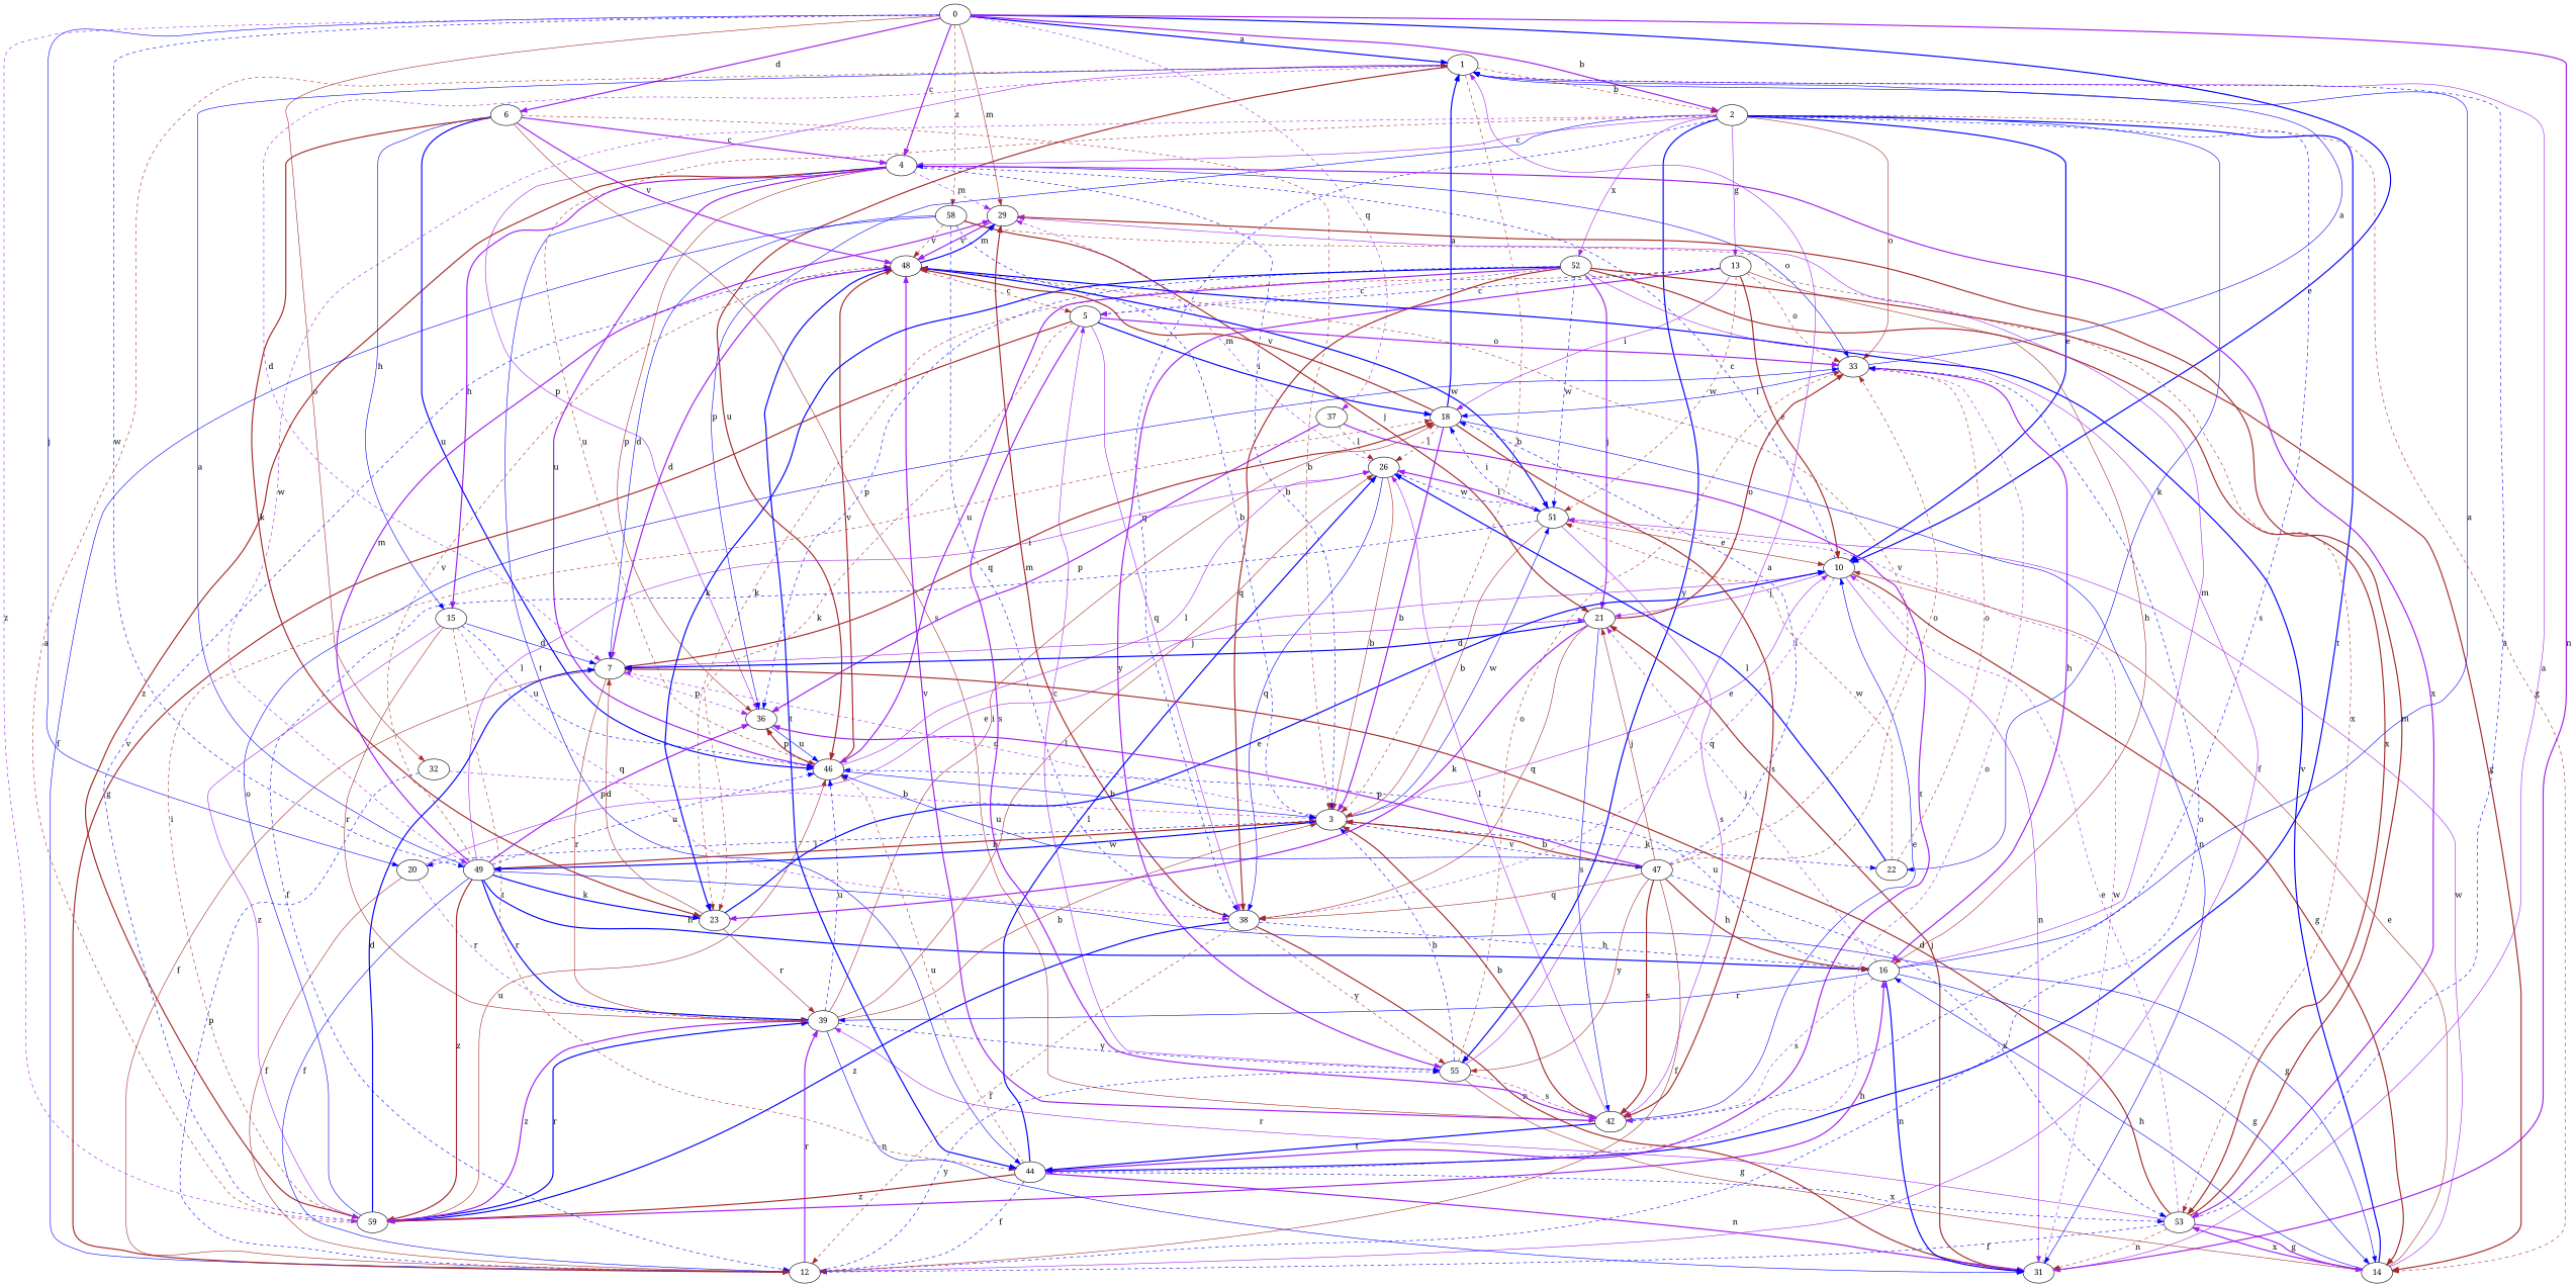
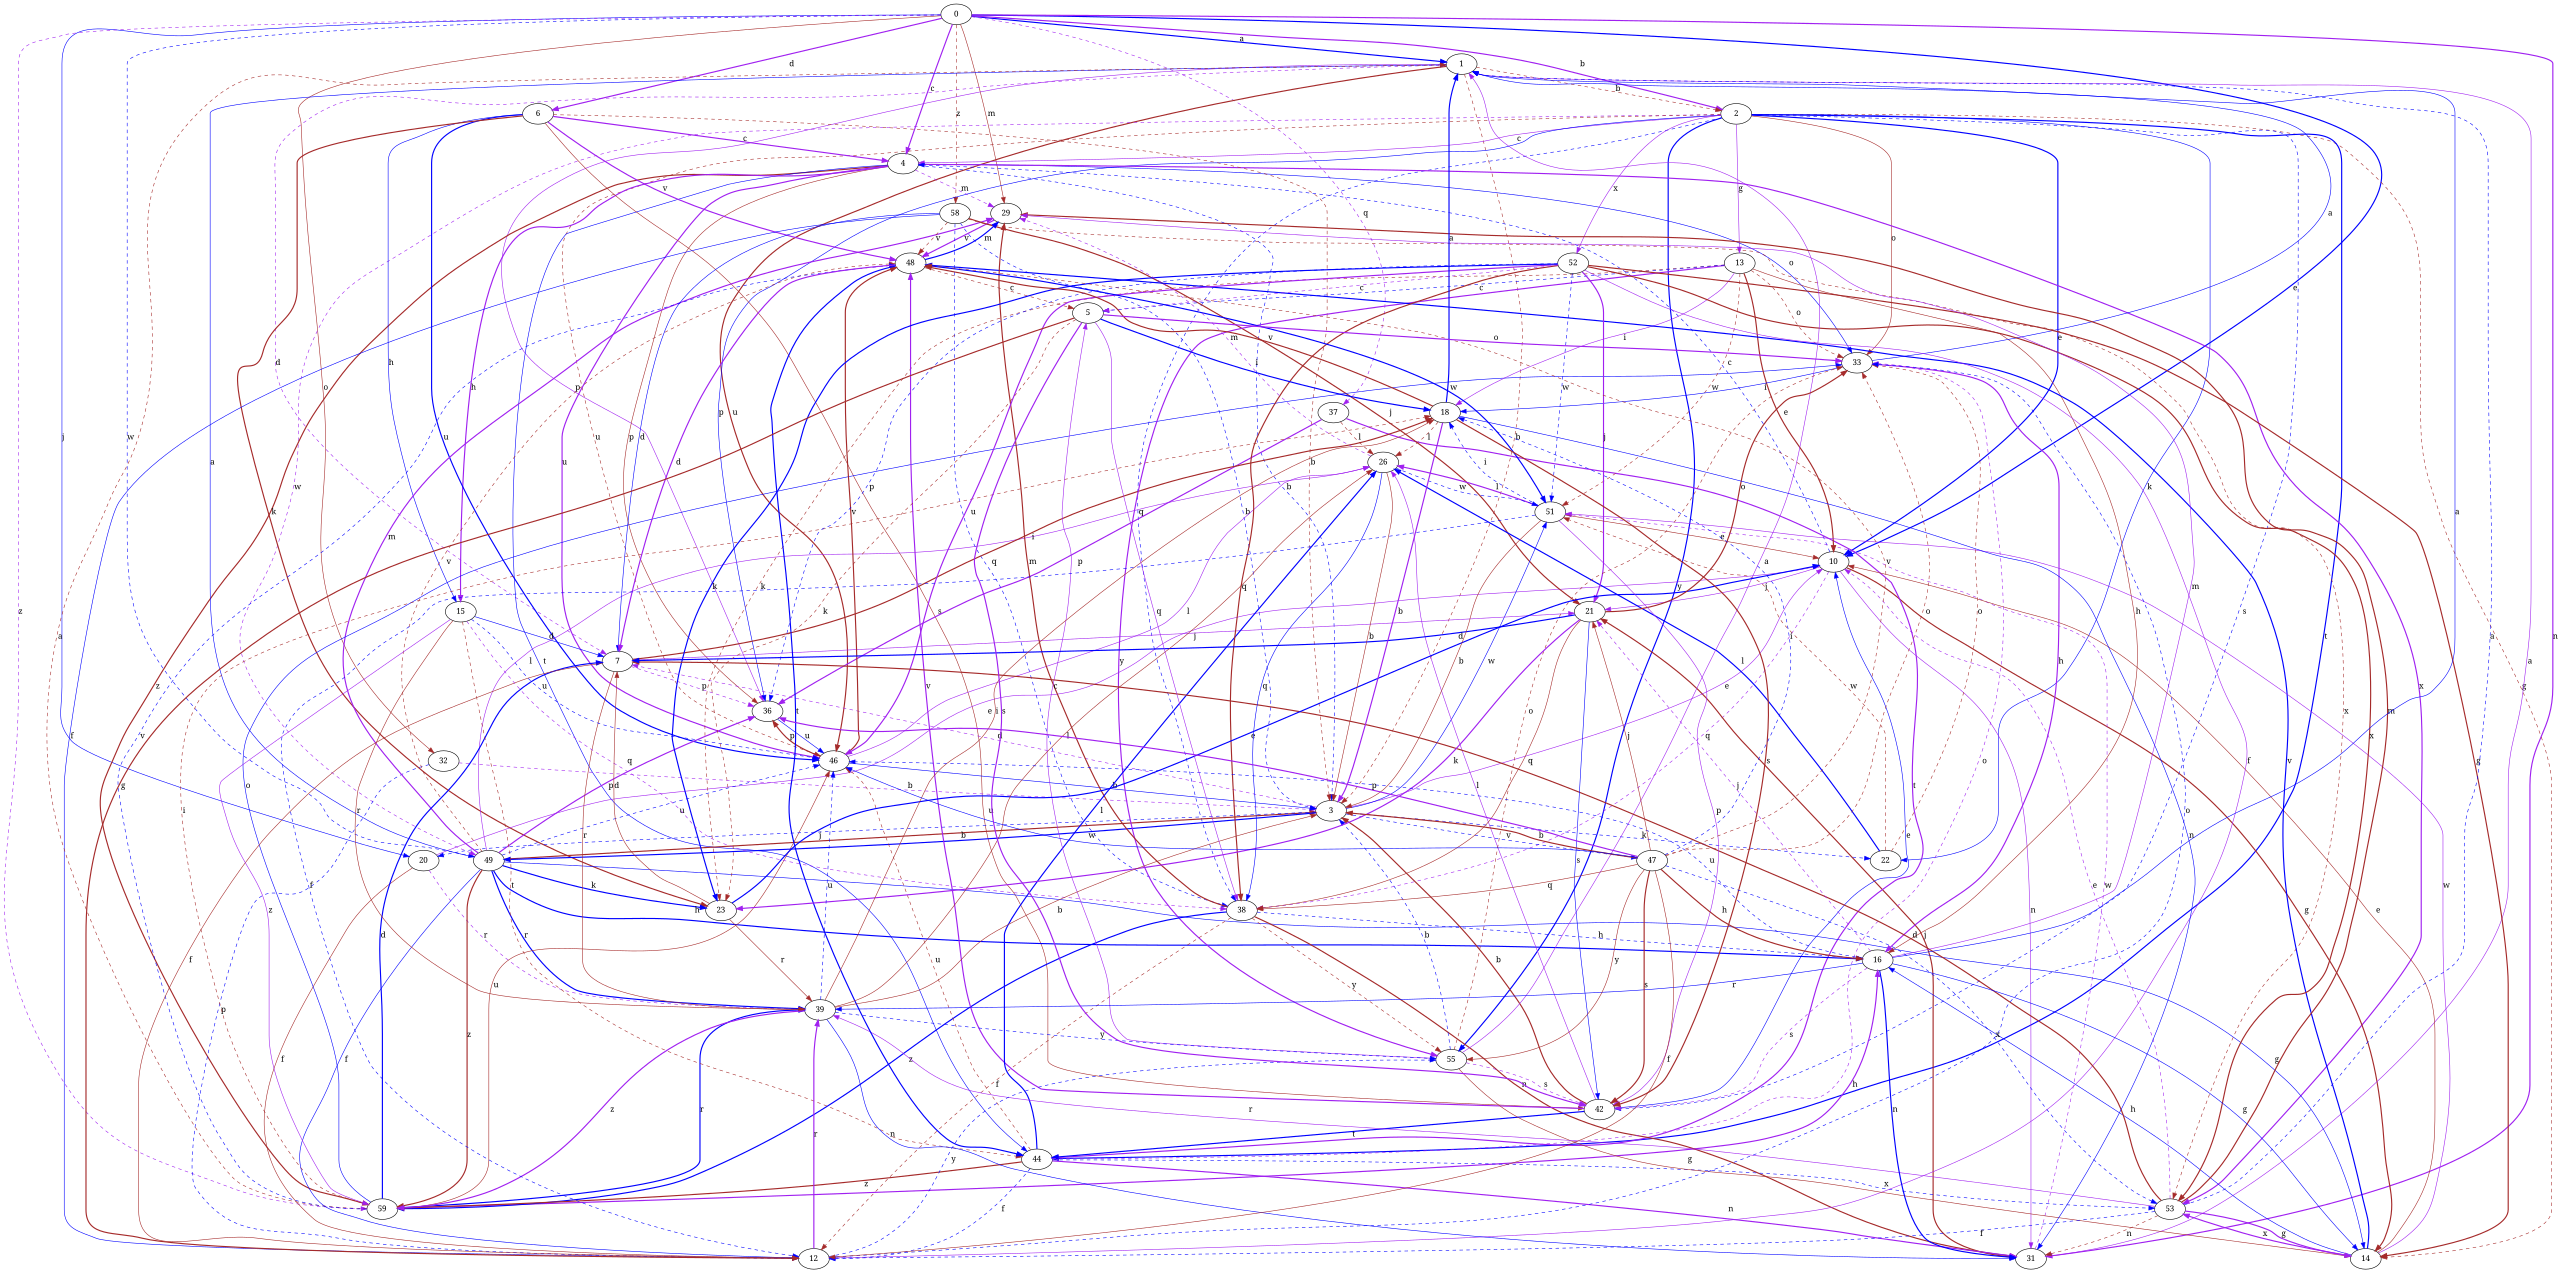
  strict digraph {
    fontname="Noto Serif"
    node [fontname="Noto Serif"]
    edge [color=blue fontname="Noto Serif" style=bold]
    0
    1
    2
    4
    6
    10
    20
    29
    31
    32
    37
    49
    58
    59
    3
    7
    36
    46
    13
    14
    22
    33
    38
    42
    44
    52
    55
    15
    53
    23
    48
    21
    12
    39
    51
    26
    16
    18
    47
    5
    0 -> 1 [label=a]
    0 -> 2 [color=purple label=b]
    0 -> 4 [color=purple label=c]
    0 -> 6 [color=purple label=d]
    0 -> 10 [label=e]
    0 -> 20 [label=j style=solid]
    0 -> 29 [color=brown label=m style=solid]
    0 -> 31 [color=purple label=n]
    0 -> 32 [color=brown label=o style=solid]
    0 -> 37 [color=purple label=q style=dashed]
    0 -> 49 [label=w style=dashed]
    0 -> 58 [color=brown label=z style=dashed]
    0 -> 59 [color=purple label=z style=dashed]
    1 -> 2 [color=brown label=b style=dashed]
    1 -> 3 [color=brown label=b style=dashed]
    1 -> 7 [color=purple label=d style=dashed]
    1 -> 36 [color=purple label=p style=solid]
    1 -> 46 [color=brown label=u]
    2 -> 4 [color=purple label=c style=solid]
    2 -> 10 [label=e]
    2 -> 49 [color=purple label=w style=dashed]
    2 -> 36 [label=p style=solid]
    2 -> 46 [color=brown label=u style=dashed]
    2 -> 13 [color=purple label=g style=solid]
    2 -> 14 [color=brown label=g style=dashed]
    2 -> 22 [label=k style=solid]
    2 -> 33 [color=brown label=o style=solid]
    2 -> 38 [label=q style=dashed]
    2 -> 42 [label=s style=dashed]
    2 -> 44 [label=t]
    2 -> 52 [color=purple label=x style=solid]
    2 -> 55 [label=y]
    4 -> 29 [color=purple label=m style=dashed]
    4 -> 59 [color=brown label=z]
    4 -> 3 [label=b style=dashed]
    4 -> 36 [color=brown label=p style=solid]
    4 -> 46 [color=purple label=u]
    4 -> 33 [label=o style=solid]
    4 -> 44 [label=t style=solid]
    4 -> 15 [color=purple label=h]
    4 -> 53 [color=purple label=x]
    6 -> 4 [color=purple label=c]
    6 -> 3 [color=brown label=b style=dashed]
    6 -> 46 [label=u]
    6 -> 42 [color=brown label=s style=solid]
    6 -> 15 [label=h style=solid]
    6 -> 23 [color=brown label=k]
    6 -> 48 [color=purple label=v]
    10 -> 4 [label=c style=dashed]
    10 -> 31 [color=purple label=n style=solid]
    10 -> 14 [color=brown label=g]
    10 -> 38 [color=purple label=q style=dashed]
    10 -> 21 [color=purple label=j style=solid]
    20 -> 10 [color=purple label=e style=solid]
    20 -> 12 [color=brown label=f style=solid]
    20 -> 39 [color=purple label=r style=dashed]
    29 -> 48 [color=purple label=v]
    31 -> 1 [color=purple label=a style=solid]
    31 -> 21 [color=brown label=j]
    31 -> 51 [color=purple label=w style=dashed]
    32 -> 3 [color=purple label=b style=dashed]
    32 -> 12 [label=p style=dashed]
    37 -> 36 [color=purple label=p]
    37 -> 44 [color=purple label=t]
    37 -> 26 [color=brown label=l style=dashed]
    49 -> 1 [label=a style=solid]
    49 -> 29 [color=purple label=m]
    49 -> 59 [color=brown label=z]
    49 -> 3 [color=brown label=b]
    49 -> 36 [color=purple label=p]
    49 -> 46 [label=u style=dashed]
    49 -> 14 [label=g style=solid]
    49 -> 23 [label=k]
    49 -> 48 [color=brown label=v style=dashed]
    49 -> 12 [label=f style=solid]
    49 -> 39 [label=r]
    49 -> 26 [color=purple label=l style=solid]
    49 -> 16 [label=h]
    58 -> 3 [label=b style=dashed]
    58 -> 7 [label=d style=solid]
    58 -> 38 [label=q style=dashed]
    58 -> 53 [color=brown label=x style=dashed]
    58 -> 48 [color=brown label=v style=dashed]
    58 -> 21 [color=brown label=j]
    58 -> 12 [label=f style=solid]
    59 -> 1 [color=brown label=a style=dashed]
    59 -> 7 [label=d]
    59 -> 46 [color=brown label=u style=solid]
    59 -> 33 [label=o style=solid]
    59 -> 48 [label=v style=dashed]
    59 -> 39 [label=r]
    59 -> 16 [color=purple label=h]
    59 -> 18 [color=brown label=i style=dashed]
    3 -> 10 [color=purple label=e style=solid]
    3 -> 20 [label=j style=dashed]
    3 -> 49 [label=w]
    3 -> 7 [color=purple label=d style=dashed]
    3 -> 22 [label=k style=dashed]
    3 -> 51 [label=w style=solid]
    3 -> 47 [label=v style=dashed]
    7 -> 36 [color=purple label=p style=dashed]
    7 -> 21 [color=purple label=j style=solid]
    7 -> 12 [color=brown label=f style=solid]
    7 -> 39 [color=brown label=r style=solid]
    7 -> 18 [color=brown label=i]
    36 -> 46 [label=u style=solid]
    46 -> 3 [label=b style=solid]
    46 -> 36 [color=brown label=p]
    46 -> 48 [color=brown label=v]
    46 -> 26 [color=purple label=l style=solid]
    13 -> 10 [color=brown label=e]
    13 -> 33 [color=brown label=o style=dashed]
    13 -> 55 [color=purple label=y]
    13 -> 23 [color=brown label=k style=dashed]
    13 -> 51 [color=brown label=w style=dashed]
    13 -> 16 [color=brown label=h style=solid]
    13 -> 18 [color=purple label=i style=solid]
    13 -> 5 [label=c style=dashed]
    14 -> 10 [color=brown label=e style=solid]
    14 -> 53 [color=purple label=x]
    14 -> 48 [label=v]
    14 -> 51 [color=purple label=w style=solid]
    14 -> 16 [label=h style=solid]
    22 -> 33 [color=brown label=o style=dashed]
    22 -> 51 [color=brown label=w style=dashed]
    22 -> 26 [label=l]
    33 -> 1 [label=a style=solid]
    33 -> 16 [color=purple label=h]
    33 -> 18 [label=i style=solid]
    38 -> 29 [color=brown label=m]
    38 -> 31 [color=brown label=n]
    38 -> 59 [label=z]
    38 -> 55 [color=brown label=y style=dashed]
    38 -> 12 [color=brown label=f style=dashed]
    38 -> 16 [label=h style=dashed]
    42 -> 10 [label=e style=solid]
    42 -> 3 [color=brown label=b]
    42 -> 44 [label=t]
    42 -> 48 [color=purple label=v]
    42 -> 26 [color=purple label=l style=solid]
    44 -> 31 [color=purple label=n]
    44 -> 59 [color=brown label=z]
    44 -> 46 [color=brown label=u style=dashed]
    44 -> 33 [color=purple label=o style=dashed]
    44 -> 53 [label=x style=dashed]
    44 -> 12 [label=f style=dashed]
    44 -> 26 [label=l]
    52 -> 36 [label=p style=dashed]
    52 -> 46 [color=purple label=u]
    52 -> 14 [color=brown label=g]
    52 -> 38 [color=brown label=q]
    52 -> 53 [color=brown label=x]
    52 -> 23 [label=k]
    52 -> 21 [color=purple label=j]
    52 -> 12 [color=purple label=f style=solid]
    52 -> 51 [label=w style=dashed]
    52 -> 5 [color=purple label=c style=dashed]
    55 -> 1 [color=purple label=a style=solid]
    55 -> 3 [label=b style=dashed]
    55 -> 14 [color=brown label=g style=solid]
    55 -> 33 [color=brown label=o style=dashed]
    55 -> 42 [color=purple label=s style=dashed]
    55 -> 5 [color=purple label=c style=solid]
    15 -> 59 [color=purple label=z style=solid]
    15 -> 7 [label=d style=solid]
    15 -> 46 [label=u style=dashed]
    15 -> 38 [color=purple label=q style=dashed]
    15 -> 44 [color=brown label=t style=dashed]
    15 -> 39 [color=brown label=r style=solid]
    53 -> 1 [label=a style=dashed]
    53 -> 10 [color=purple label=e style=dashed]
    53 -> 29 [color=brown label=m]
    53 -> 31 [color=brown label=n style=dashed]
    53 -> 7 [color=brown label=d]
    53 -> 14 [color=purple label=g]
    53 -> 12 [label=f style=dashed]
    53 -> 39 [color=purple label=r style=solid]
    23 -> 10 [label=e]
    23 -> 7 [color=brown label=d style=solid]
    23 -> 39 [color=brown label=r style=solid]
    48 -> 29 [label=m]
    48 -> 7 [color=purple label=d]
    48 -> 44 [label=t]
    48 -> 51 [label=w]
    48 -> 5 [color=brown label=c style=dashed]
    21 -> 7 [label=d]
    21 -> 33 [color=brown label=o]
    21 -> 38 [color=brown label=q style=solid]
    21 -> 42 [label=s style=solid]
    21 -> 23 [color=purple label=k]
    12 -> 33 [label=o style=dashed]
    12 -> 55 [label=y style=dashed]
    12 -> 39 [color=purple label=r]
    39 -> 31 [label=n style=solid]
    39 -> 59 [color=purple label=z]
    39 -> 3 [color=brown label=b style=solid]
    39 -> 46 [label=u style=dashed]
    39 -> 55 [label=y style=dashed]
    39 -> 26 [color=brown label=l style=solid]
    39 -> 18 [color=brown label=i style=solid]
    51 -> 10 [color=brown label=e style=solid]
    51 -> 3 [color=brown label=b style=solid]
-   51 -> 42 [color=purple label=s style=solid]
+   51 -> 42 [color=purple label=p style=solid]
    51 -> 12 [label=f style=dashed]
    51 -> 26 [color=purple label=l]
    51 -> 18 [label=i style=dashed]
    26 -> 29 [color=purple label=m style=dashed]
    26 -> 3 [color=brown label=b style=solid]
    26 -> 38 [label=q style=solid]
    26 -> 51 [label=w style=dashed]
    16 -> 1 [label=a style=solid]
    16 -> 29 [color=purple label=m style=solid]
    16 -> 31 [label=n]
    16 -> 46 [label=u style=dashed]
    16 -> 14 [label=g style=solid]
    16 -> 42 [color=purple label=s style=dashed]
    16 -> 21 [color=purple label=j style=dashed]
    16 -> 39 [label=r style=solid]
    18 -> 1 [label=a]
    18 -> 31 [label=n style=solid]
    18 -> 3 [color=purple label=b]
    18 -> 42 [color=brown label=s]
    18 -> 48 [color=brown label=v]
    18 -> 26 [color=brown label=l style=dashed]
    47 -> 3 [color=brown label=b]
    47 -> 36 [color=purple label=p]
    47 -> 46 [label=u style=solid]
    47 -> 33 [color=brown label=o style=dashed]
    47 -> 38 [color=brown label=q style=solid]
    47 -> 42 [color=brown label=s]
    47 -> 55 [color=brown label=y style=solid]
    47 -> 53 [label=x style=dashed]
    47 -> 48 [color=brown label=v style=dashed]
    47 -> 21 [color=brown label=j style=solid]
    47 -> 12 [color=brown label=f style=solid]
    47 -> 16 [color=brown label=h]
    47 -> 18 [label=i style=dashed]
    5 -> 33 [color=purple label=o]
    5 -> 38 [color=purple label=q style=solid]
    5 -> 42 [color=purple label=s]
    5 -> 23 [color=brown label=k style=dashed]
    5 -> 12 [color=brown label=g]
    5 -> 18 [label=i]
  }
